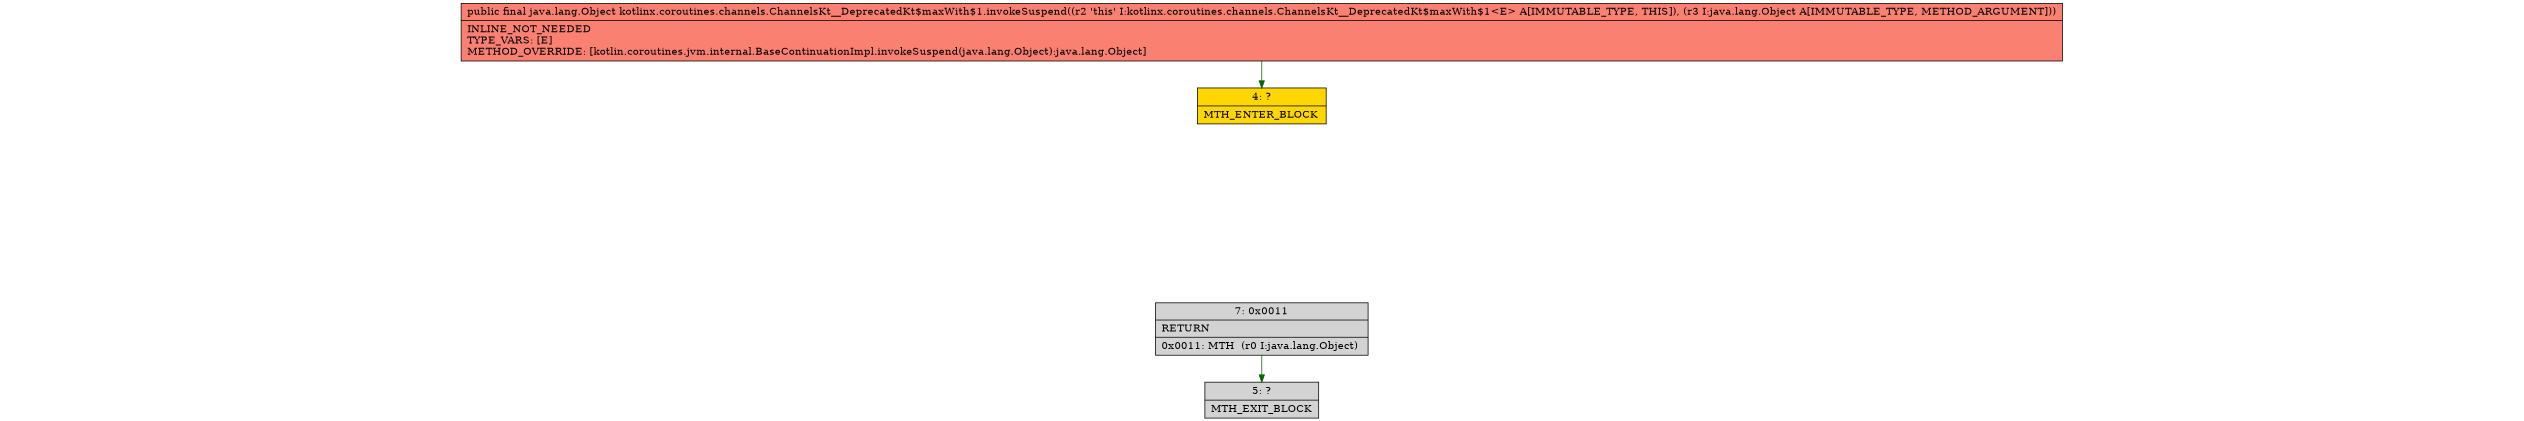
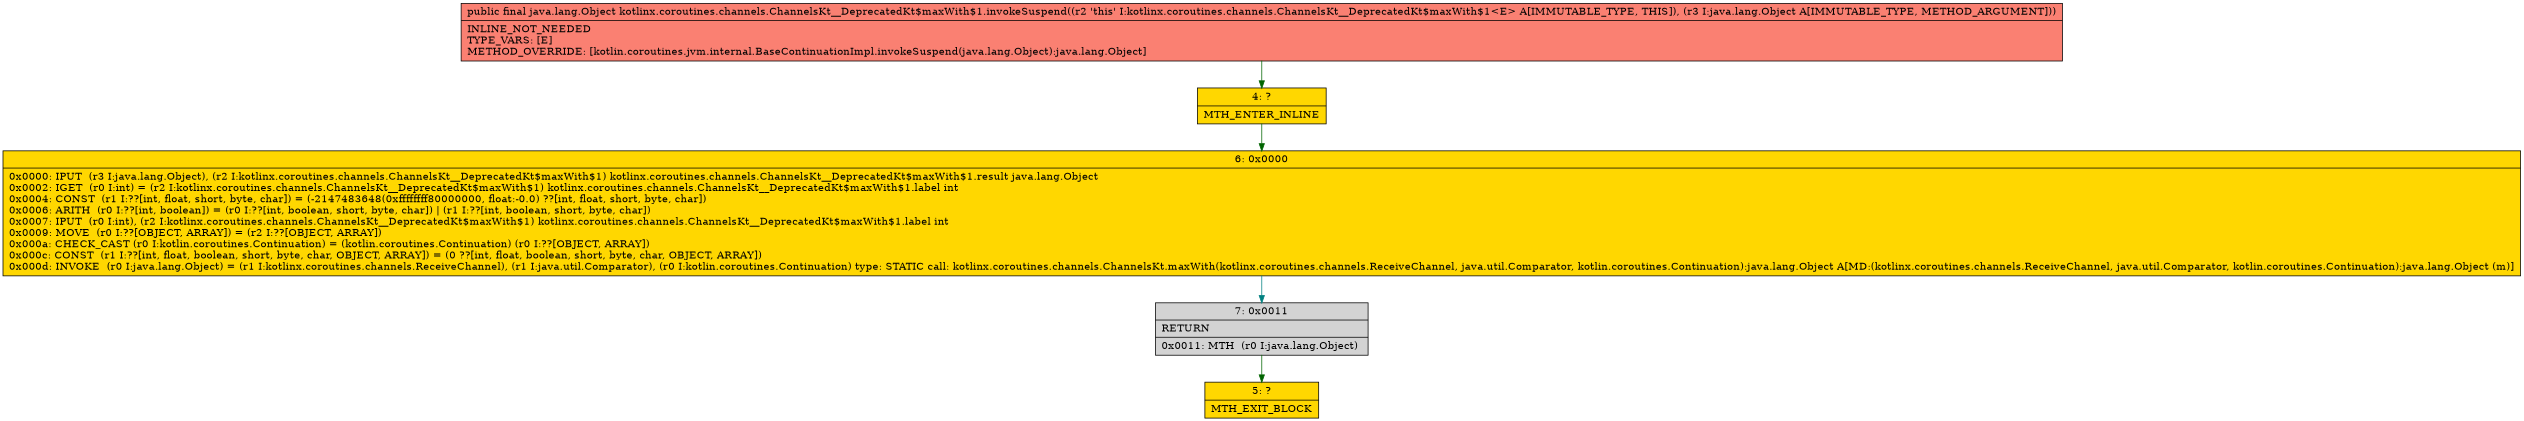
  digraph {
    node [fillcolor=gold shape=record style=filled]
    edge [color=darkgreen]
-   n1 [label="{4\:\ ?|MTH_ENTER_BLOCK\l}"]
+   n1 [label="{4\:\ ?|MTH_ENTER_INLINE\l}"]
+   n2 [label="{6\:\ 0x0000|0x0000: IPUT  (r3 I:java.lang.Object), (r2 I:kotlinx.coroutines.channels.ChannelsKt__DeprecatedKt$maxWith$1) kotlinx.coroutines.channels.ChannelsKt__DeprecatedKt$maxWith$1.result java.lang.Object \l0x0002: IGET  (r0 I:int) = (r2 I:kotlinx.coroutines.channels.ChannelsKt__DeprecatedKt$maxWith$1) kotlinx.coroutines.channels.ChannelsKt__DeprecatedKt$maxWith$1.label int \l0x0004: CONST  (r1 I:??[int, float, short, byte, char]) = (\-2147483648(0xffffffff80000000, float:\-0.0) ??[int, float, short, byte, char]) \l0x0006: ARITH  (r0 I:??[int, boolean]) = (r0 I:??[int, boolean, short, byte, char]) \| (r1 I:??[int, boolean, short, byte, char]) \l0x0007: IPUT  (r0 I:int), (r2 I:kotlinx.coroutines.channels.ChannelsKt__DeprecatedKt$maxWith$1) kotlinx.coroutines.channels.ChannelsKt__DeprecatedKt$maxWith$1.label int \l0x0009: MOVE  (r0 I:??[OBJECT, ARRAY]) = (r2 I:??[OBJECT, ARRAY]) \l0x000a: CHECK_CAST (r0 I:kotlin.coroutines.Continuation) = (kotlin.coroutines.Continuation) (r0 I:??[OBJECT, ARRAY]) \l0x000c: CONST  (r1 I:??[int, float, boolean, short, byte, char, OBJECT, ARRAY]) = (0 ??[int, float, boolean, short, byte, char, OBJECT, ARRAY]) \l0x000d: INVOKE  (r0 I:java.lang.Object) = (r1 I:kotlinx.coroutines.channels.ReceiveChannel), (r1 I:java.util.Comparator), (r0 I:kotlin.coroutines.Continuation) type: STATIC call: kotlinx.coroutines.channels.ChannelsKt.maxWith(kotlinx.coroutines.channels.ReceiveChannel, java.util.Comparator, kotlin.coroutines.Continuation):java.lang.Object A[MD:(kotlinx.coroutines.channels.ReceiveChannel, java.util.Comparator, kotlin.coroutines.Continuation):java.lang.Object (m)]\l}"]
    n3 [fillcolor=lightgrey label="{7\:\ 0x0011|RETURN\l|0x0011: MTH  (r0 I:java.lang.Object) \l}"]
-   n4 [fillcolor=lightgrey label="{5\:\ ?|MTH_EXIT_BLOCK\l}"]
+   n4 [label="{5\:\ ?|MTH_EXIT_BLOCK\l}"]
    n5 [fillcolor=salmon label="{public final java.lang.Object kotlinx.coroutines.channels.ChannelsKt__DeprecatedKt$maxWith$1.invokeSuspend((r2 'this' I:kotlinx.coroutines.channels.ChannelsKt__DeprecatedKt$maxWith$1\<E\> A[IMMUTABLE_TYPE, THIS]), (r3 I:java.lang.Object A[IMMUTABLE_TYPE, METHOD_ARGUMENT]))  | INLINE_NOT_NEEDED\lTYPE_VARS: [E]\lMETHOD_OVERRIDE: [kotlin.coroutines.jvm.internal.BaseContinuationImpl.invokeSuspend(java.lang.Object):java.lang.Object]\l}"]
+   n1 -> n2
+   n2 -> n3 [color=teal]
    n3 -> n4
    n5 -> n1
  }
